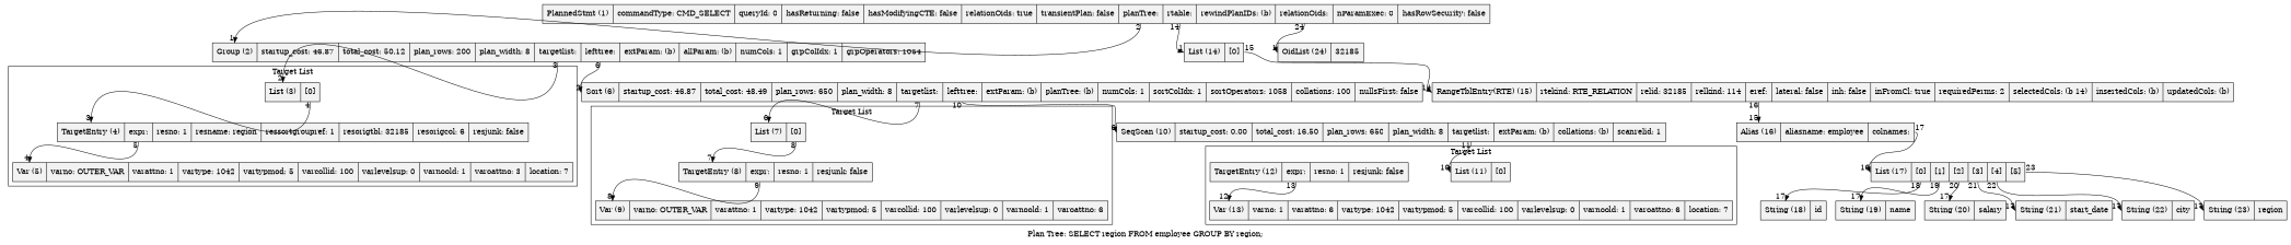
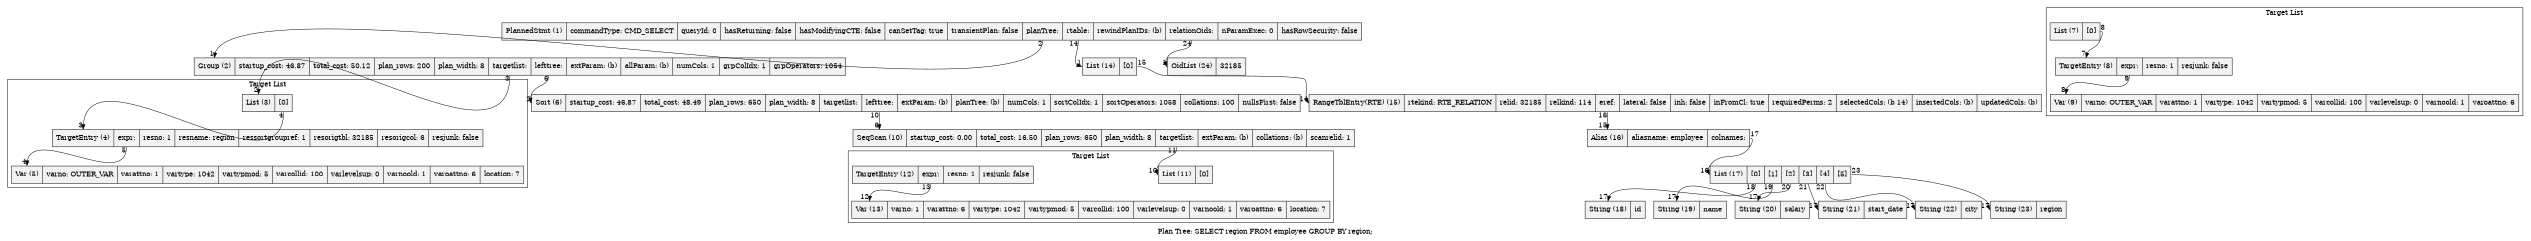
  digraph {
    label="Plan Tree: SELECT region FROM employee GROUP BY region;"
    rankdir=TB
    node [fillcolor=gray95 shape=record style=filled]
    edge [arrowtail=empty headlabel=17 headport=head tailport=1]
    n1 [label="<head> List (11)|<1> [0]"]
    n2 [label="<head> TargetEntry (12)|<expr> expr: |resno: 1|resjunk: false"]
    n3 [label="<head> Var (13)|varno: 1|varattno: 6|vartype: 1042|vartypmod: 5|varcollid: 100|varlevelsup: 0|varnoold: 1|varoattno: 6|location: 7"]
    n4 [label="<head> List (7)|<1> [0]"]
    n5 [label="<head> TargetEntry (8)|<expr> expr: |resno: 1|resjunk: false"]
    n6 [label="<head> Var (9)|varno: OUTER_VAR|varattno: 1|vartype: 1042|vartypmod: 5|varcollid: 100|varlevelsup: 0|varnoold: 1|varoattno: 6"]
    n7 [label="<head> List (3)|<1> [0]"]
    n8 [label="<head> TargetEntry (4)|<expr> expr: |resno: 1|resname: region|ressortgroupref: 1|resorigtbl: 32185|resorigcol: 6|resjunk: false"]
-   n9 [label="<head> Var (5)|varno: OUTER_VAR|varattno: 1|vartype: 1042|vartypmod: 5|varcollid: 100|varlevelsup: 0|varnoold: 1|varoattno: 3|location: 7"]
+   n9 [label="<head> Var (5)|varno: OUTER_VAR|varattno: 1|vartype: 1042|vartypmod: 5|varcollid: 100|varlevelsup: 0|varnoold: 1|varoattno: 6|location: 7"]
    n10 [label="<head> Alias (16)|aliasname: employee|<colnames> colnames: "]
    n11 [label="<head> List (17)|<1> [0]|<2> [1]|<3> [2]|<4> [3]|<5> [4]|<6> [5]"]
    n12 [label="<head> String (18)|id"]
    n13 [label="<head> String (19)|name"]
    n14 [label="<head> String (20)|salary"]
    n15 [label="<head> String (21)|start_date"]
    n16 [label="<head> String (22)|city"]
    n17 [label="<head> String (23)|region"]
    n18 [label="<head> Sort (6)|startup_cost: 46.87|total_cost: 48.49|plan_rows: 650|plan_width: 8|<targetlist> targetlist: |<lefttree> lefttree: |extParam: (b)|planTree: (b)|numCols: 1|sortColIdx: 1|sortOperators: 1058|collations: 100|nullsFirst: false"]
    n19 [label="<head> SeqScan (10)|startup_cost: 0.00|total_cost: 16.50|plan_rows: 650|plan_width: 8|<targetlist> targetlist: |extParam: (b)|collations: (b)|scanrelid: 1"]
    n20 [label="<head> RangeTblEntry(RTE) (15)|rtekind: RTE_RELATION|relid: 32185|relkind: 114|<eref> eref: |lateral: false|inh: false|inFromCl: true|requiredPerms: 2|selectedCols: (b 14)|insertedCols: (b)|updatedCols: (b)"]
    n21 [label="<head> Group (2)|startup_cost: 46.87|total_cost: 50.12|plan_rows: 200|plan_width: 8|<targetlist> targetlist: |<lefttree> lefttree: |extParam: (b)|allParam: (b)|numCols: 1|grpColIdx: 1|grpOperators: 1054"]
    n22 [label="<head> List (14)|<1> [0]"]
    n23 [label="<head> OidList (24)|32185 "]
-   n24 [label="<head> PlannedStmt (1)|commandType: CMD_SELECT|queryId: 0|hasReturning: false|hasModifyingCTE: false|relationOids: true|transientPlan: false|<planTree> planTree: |<rtable> rtable: |rewindPlanIDs: (b)|<relationOids> relationOids: |nParamExec: 0|hasRowSecurity: false"]
+   n24 [label="<head> PlannedStmt (1)|commandType: CMD_SELECT|queryId: 0|hasReturning: false|hasModifyingCTE: false|canSetTag: true|transientPlan: false|<planTree> planTree: |<rtable> rtable: |rewindPlanIDs: (b)|<relationOids> relationOids: |nParamExec: 0|hasRowSecurity: false"]
    subgraph cluster_1 {
      label="Target List"
      n1
      n2
      n3
    }
    subgraph cluster_2 {
      label="Target List"
      n4
      n5
      n6
    }
    subgraph cluster_3 {
      label="Target List"
      n7
      n8
      n9
    }
    n2 -> n3 [headlabel=12 taillabel=13 tailport=expr]
    n4 -> n5 [headlabel=7 taillabel=8]
    n5 -> n6 [headlabel=8 taillabel=9 tailport=expr]
    n7 -> n8 [headlabel=3 taillabel=4]
    n8 -> n9 [headlabel=4 taillabel=5 tailport=expr]
    n10 -> n11 [headlabel=16 taillabel=17 tailport=colnames]
    n11 -> n12 [taillabel=18]
    n11 -> n13 [taillabel=19 tailport=2]
    n11 -> n14 [taillabel=20 tailport=3]
    n11 -> n15 [taillabel=21 tailport=4]
    n11 -> n16 [taillabel=22 tailport=5]
    n11 -> n17 [taillabel=23 tailport=6]
-   n18 -> n4 [headlabel=6 taillabel=7 tailport=targetlist]
    n18 -> n19 [headlabel=6 taillabel=10 tailport=lefttree]
    n19 -> n1 [headlabel=10 taillabel=11 tailport=targetlist]
    n20 -> n10 [headlabel=15 taillabel=16 tailport=eref]
    n21 -> n7 [headlabel=2 taillabel=3 tailport=targetlist]
    n21 -> n18 [headlabel=2 taillabel=6 tailport=lefttree]
    n22 -> n20 [headlabel=14 taillabel=15]
    n24 -> n21 [headlabel=1 taillabel=2 tailport=planTree]
    n24 -> n22 [headlabel=1 taillabel=14 tailport=rtable]
    n24 -> n23 [headlabel=1 taillabel=24 tailport=relationOids]
  }
